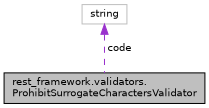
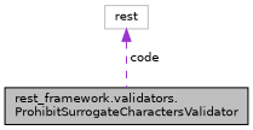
  digraph {
    node [fontname=Helvetica fontsize=10 shape=record style=filled]
    n1 [color=black fillcolor=grey75 fontcolor=black height=0.2 label="rest_framework.validators.\lProhibitSurrogateCharactersValidator" width=0.4]
-   n2 [color=grey75 fillcolor=white height=0.2 label=string width=0.4]
+   n2 [color=grey75 fillcolor=white height=0.2 label=rest width=0.4]
    n2 -> n1 [color=darkorchid3 dir=back fontname=Helvetica fontsize=10 label=" code" labelfontname=Helvetica labelfontsize=10 style=dashed]
  }
